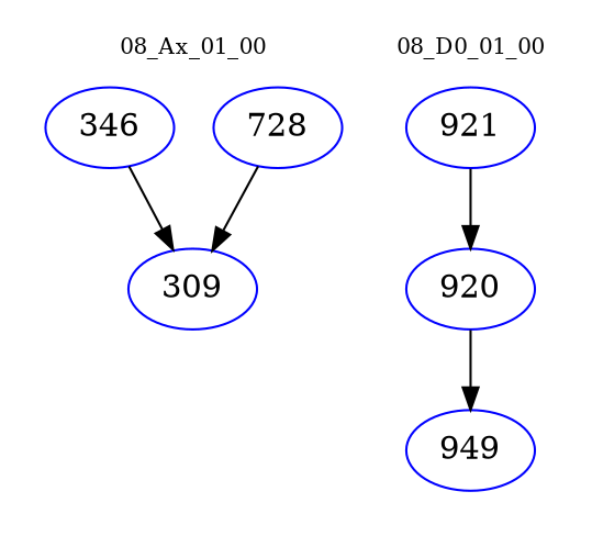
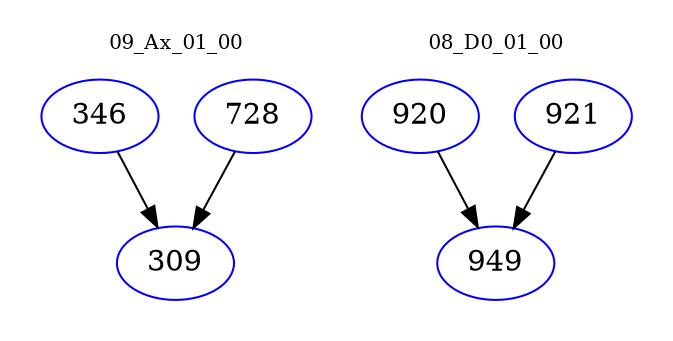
  digraph {
    node [color=blue]
    edge [color=black]
    n1 [label=728]
    n2 [label=309]
    n3 [label=346]
    n4 [label=921]
    n5 [label=920]
    n6 [label=949]
    subgraph cluster_1 {
      color=white
      fontsize=10
-     label="08_Ax_01_00"
+     label="09_Ax_01_00"
      n1
      n2
      n3
    }
    subgraph cluster_2 {
      color=white
      fontsize=10
      label="08_D0_01_00"
      n4
      n5
      n6
    }
    n1 -> n2
    n3 -> n2
-   n4 -> n5
+   n4 -> n6
    n5 -> n6
  }
